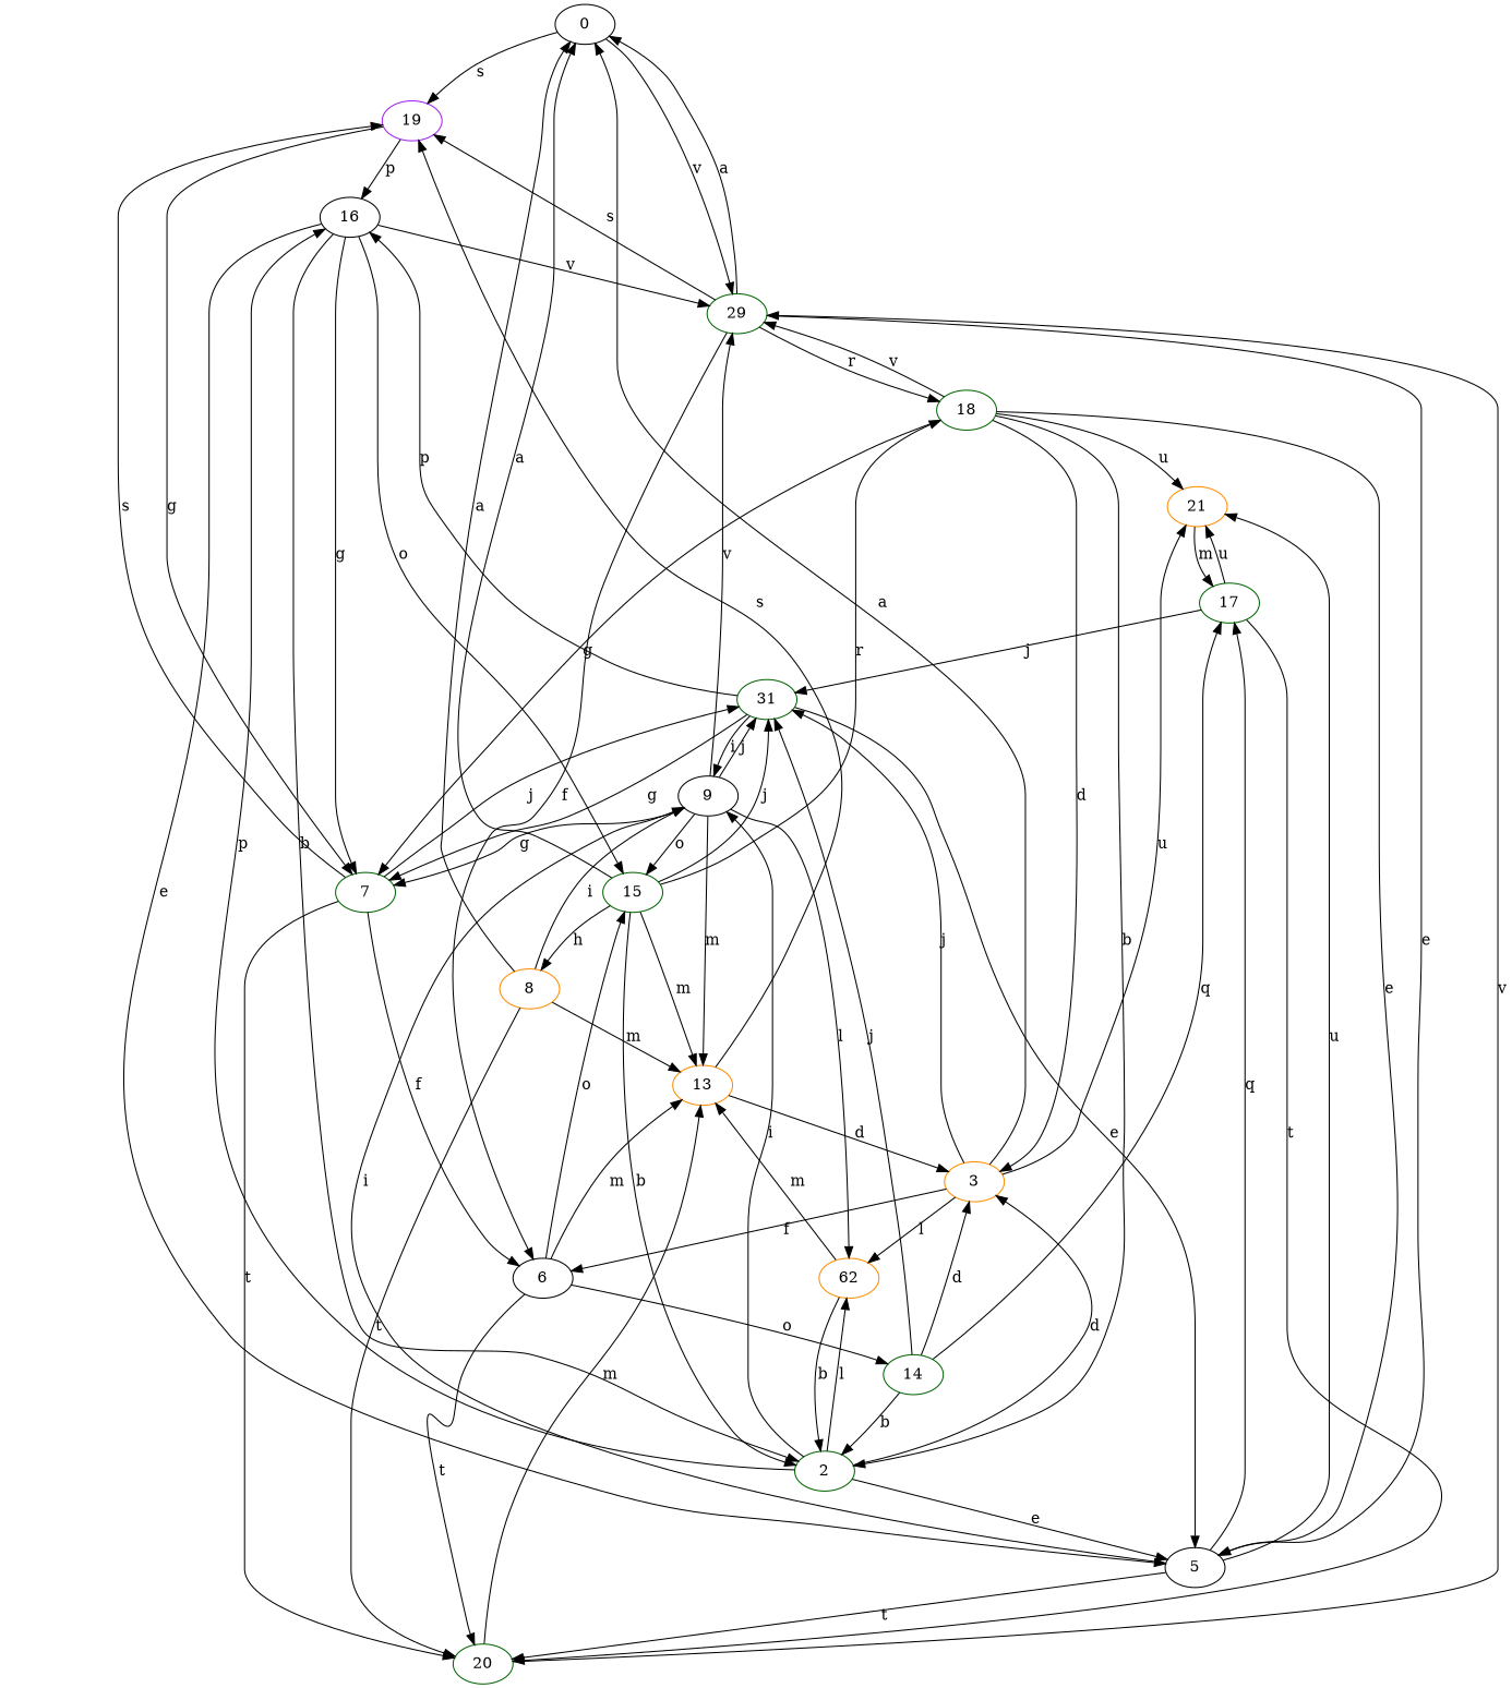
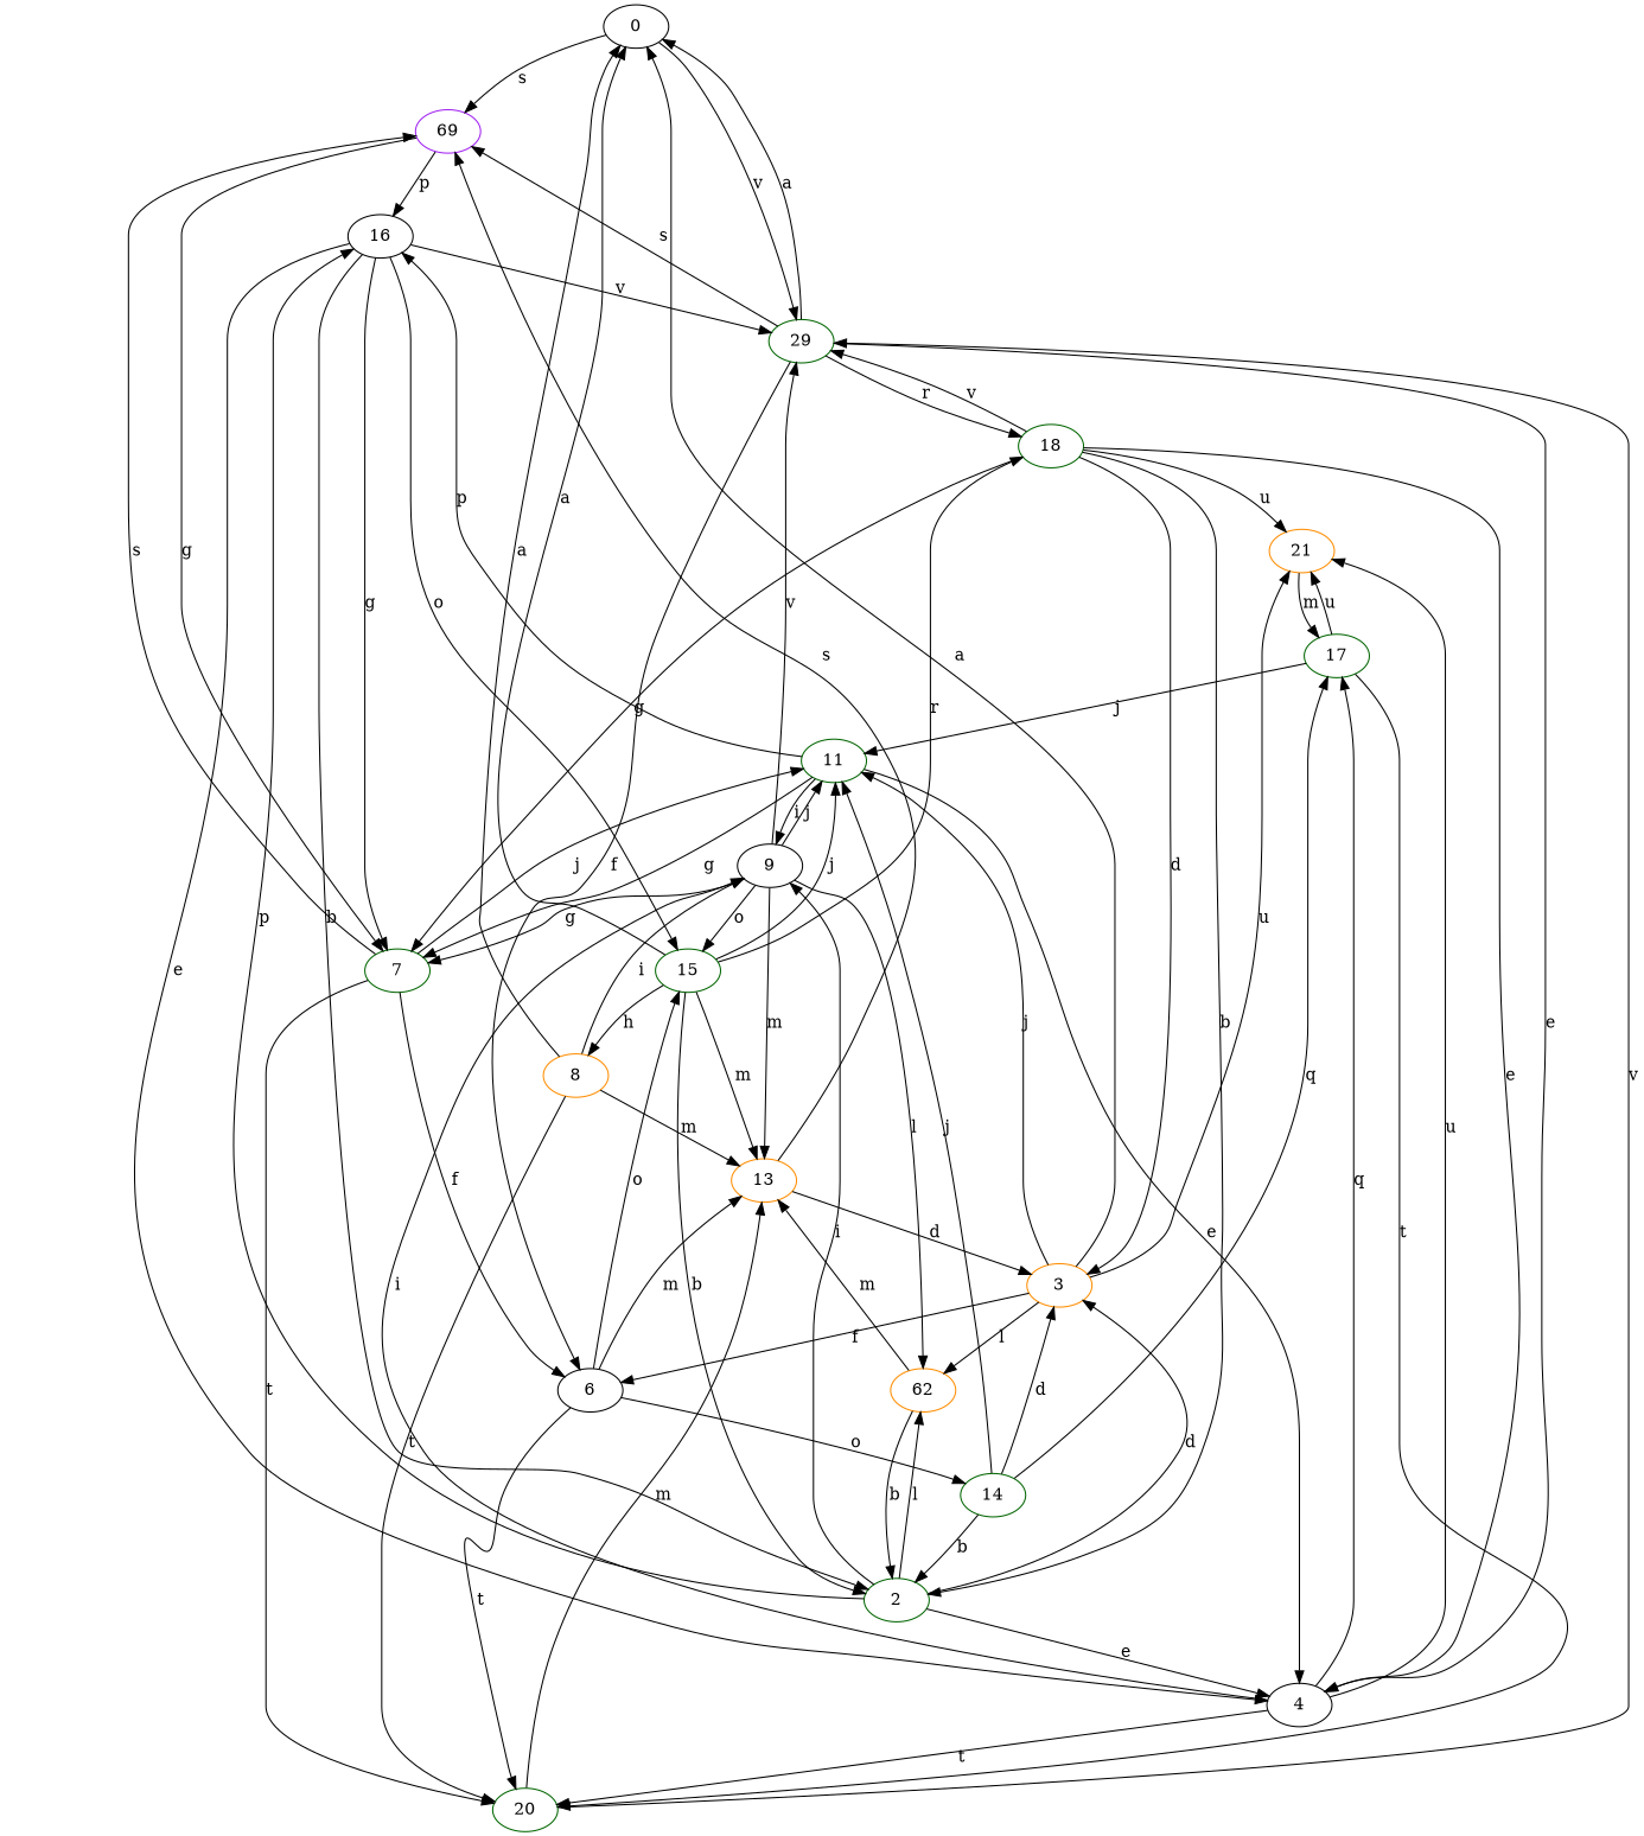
  strict digraph {
    node [color=darkgreen]
    0 [color=black]
-   19 [color=purple]
+   19 [color=purple label=69]
    n3 [label=29]
    16 [color=black]
    7
-   4 [color=black label=5]
+   4 [color=black]
    6 [color=black]
    18
    3 [color=darkorange]
    2
    9 [color=black]
    n12 [color=darkorange label=62]
-   11 [label=31]
+   11
    21 [color=darkorange]
    17
    20
    13 [color=darkorange]
    15
    14
    8 [color=darkorange]
    0 -> 19 [label=s]
    0 -> n3 [label=v]
    19 -> 16 [label=p]
    19 -> 7 [label=g]
    n3 -> 0 [label=a]
    n3 -> 19 [label=s]
    n3 -> 4 [label=e]
    n3 -> 6 [label=f]
    n3 -> 18 [label=r]
    16 -> n3 [label=v]
    16 -> 7 [label=g]
    16 -> 4 [label=e]
    16 -> 2 [label=b]
    16 -> 15 [label=o]
    7 -> 19 [label=s]
    7 -> 6 [label=f]
    7 -> 11 [label=j]
    7 -> 20 [label=t]
    4 -> 9 [label=i]
    4 -> 21 [label=u]
    4 -> 17 [label=q]
    4 -> 20 [label=t]
    6 -> 20 [label=t]
    6 -> 13 [label=m]
    6 -> 15 [label=o]
    6 -> 14 [label=o]
    18 -> n3 [label=v]
    18 -> 7 [label=g]
    18 -> 4 [label=e]
    18 -> 3 [label=d]
    18 -> 2 [label=b]
    18 -> 21 [label=u]
    3 -> 0 [label=a]
    3 -> 6 [label=f]
    3 -> n12 [label=l]
    3 -> 11 [label=j]
    3 -> 21 [label=u]
    2 -> 16 [label=p]
    2 -> 4 [label=e]
    2 -> 3 [label=d]
    2 -> 9 [label=i]
    2 -> n12 [label=l]
    9 -> n3 [label=v]
    9 -> 7 [label=g]
    9 -> n12 [label=l]
    9 -> 11 [label=j]
    9 -> 13 [label=m]
    9 -> 15 [label=o]
    n12 -> 2 [label=b]
    n12 -> 13 [label=m]
    11 -> 16 [label=p]
    11 -> 7 [label=g]
    11 -> 4 [label=e]
    11 -> 9 [label=i]
    21 -> 17 [label=m]
    17 -> 11 [label=j]
    17 -> 21 [label=u]
    17 -> 20 [label=t]
    20 -> n3 [label=v]
    20 -> 13 [label=m]
    13 -> 19 [label=s]
    13 -> 3 [label=d]
    15 -> 0 [label=a]
    15 -> 18 [label=r]
    15 -> 2 [label=b]
    15 -> 11 [label=j]
    15 -> 13 [label=m]
    15 -> 8 [label=h]
    14 -> 3 [label=d]
    14 -> 2 [label=b]
    14 -> 11 [label=j]
    14 -> 17 [label=q]
    8 -> 0 [label=a]
    8 -> 9 [label=i]
    8 -> 20 [label=t]
    8 -> 13 [label=m]
  }
